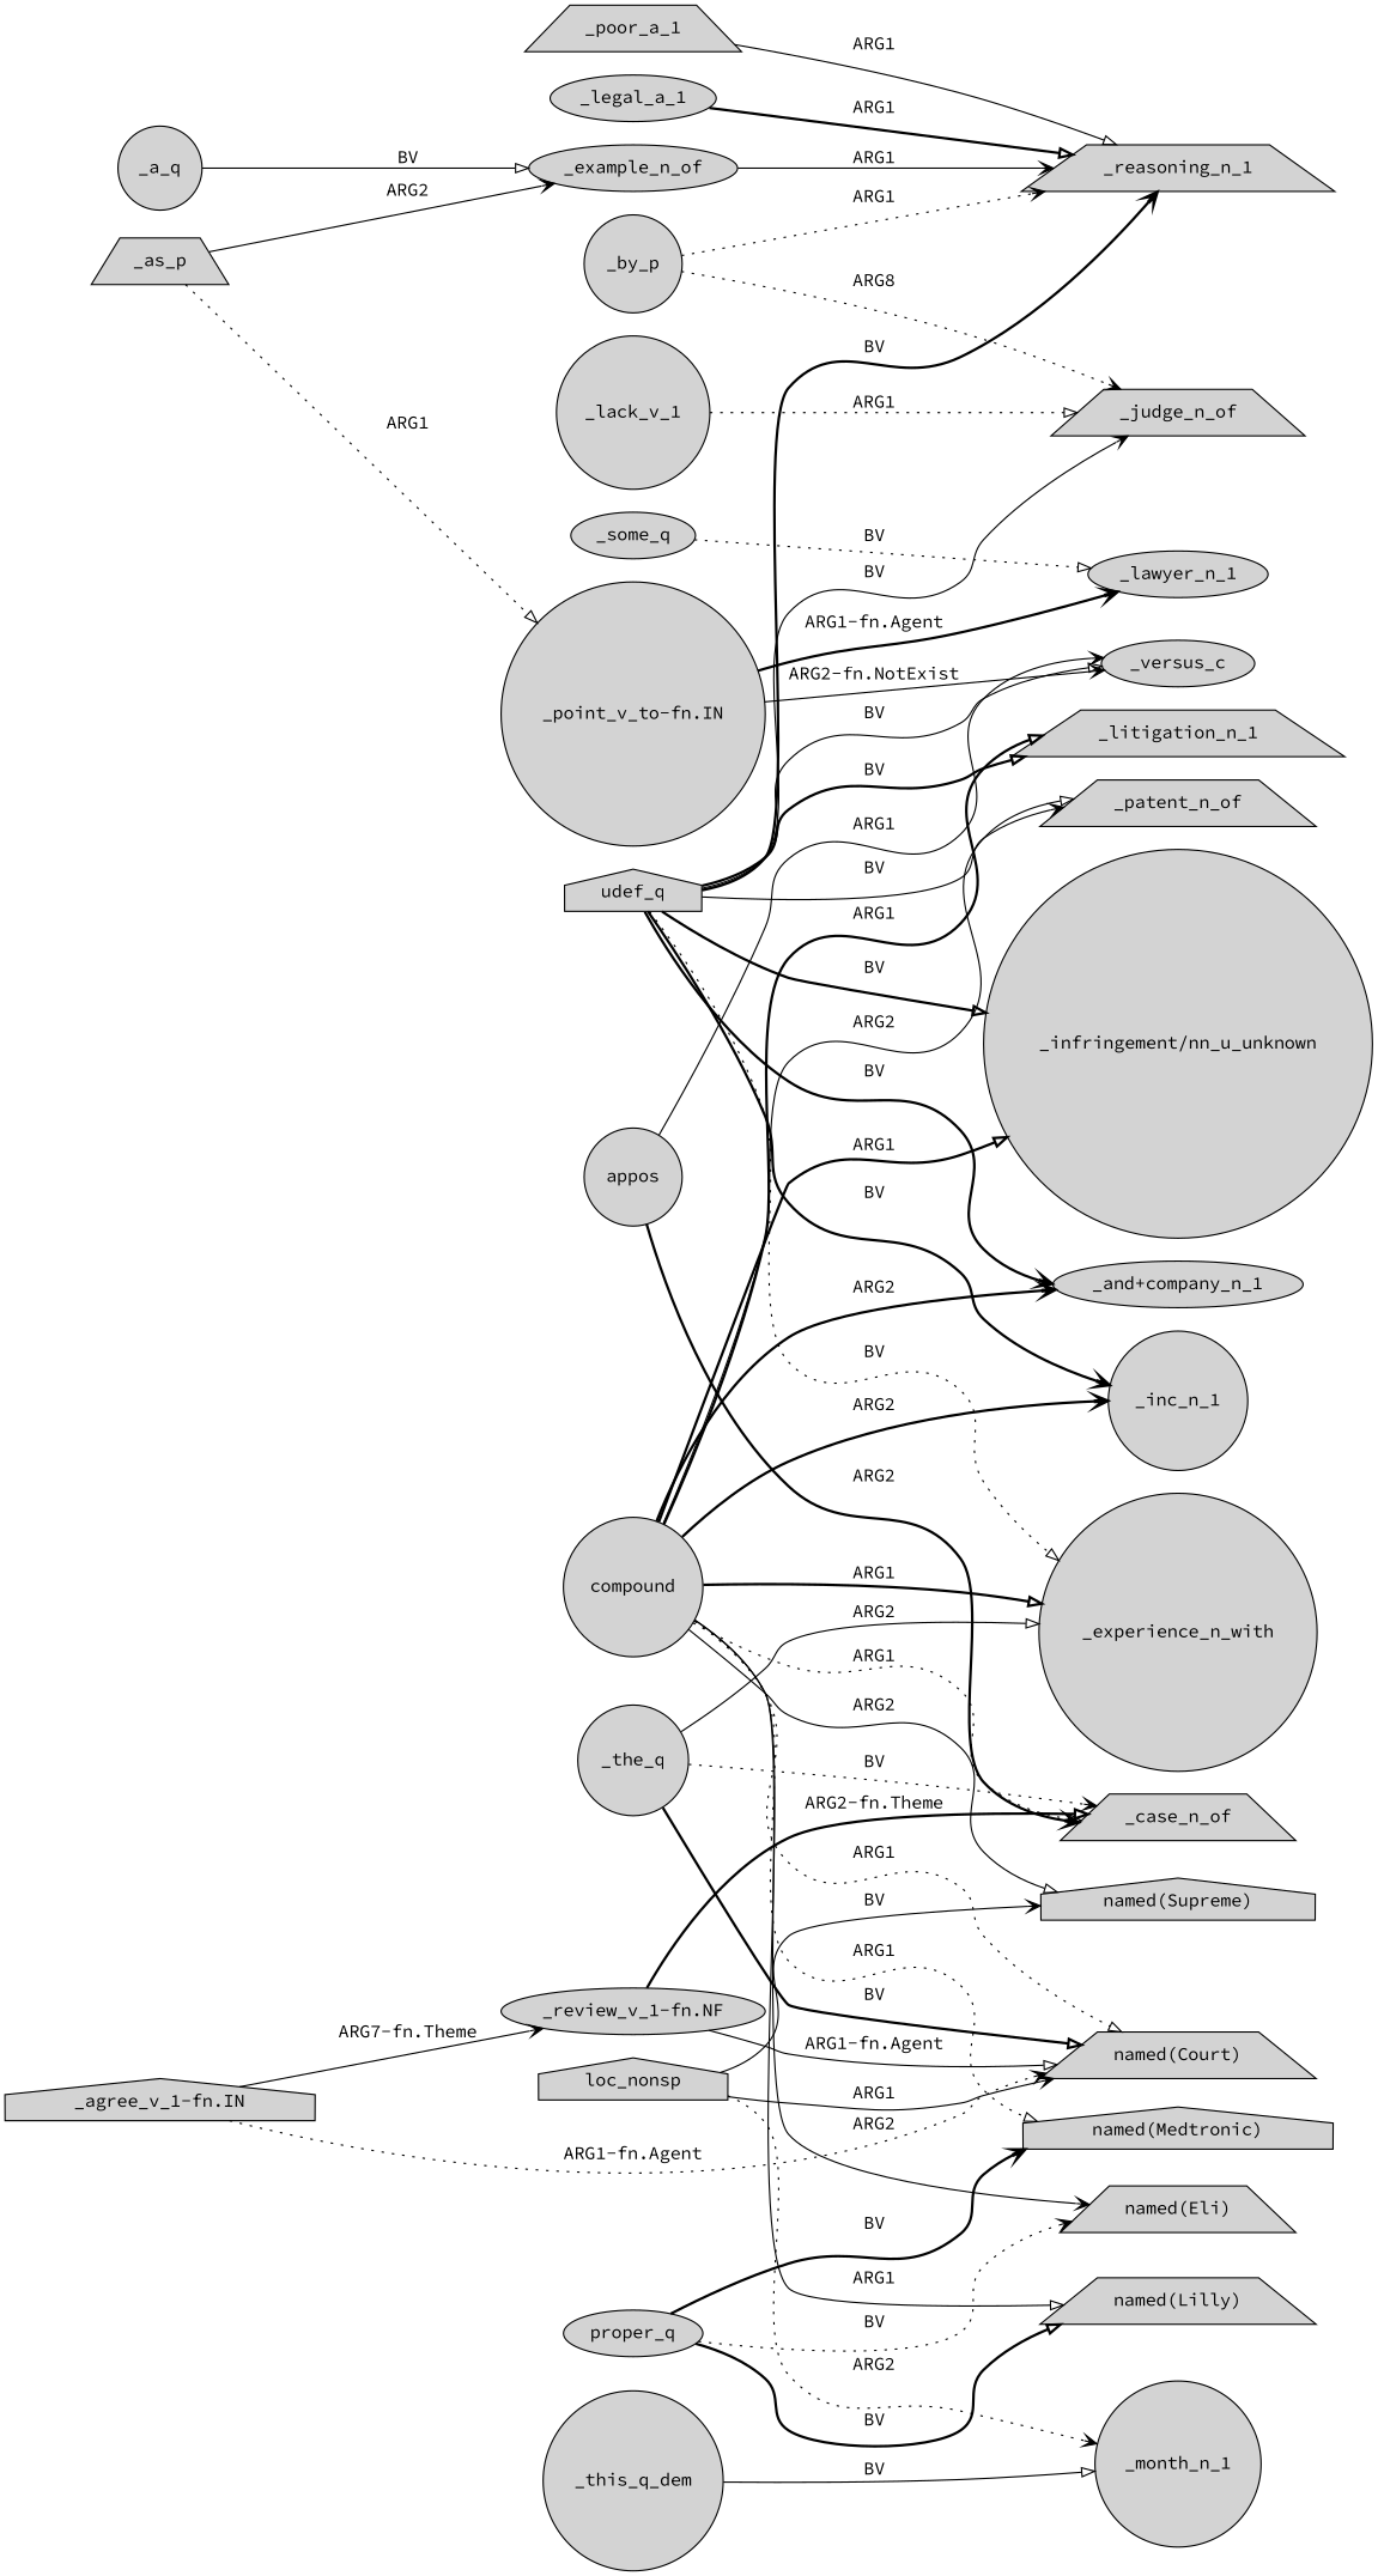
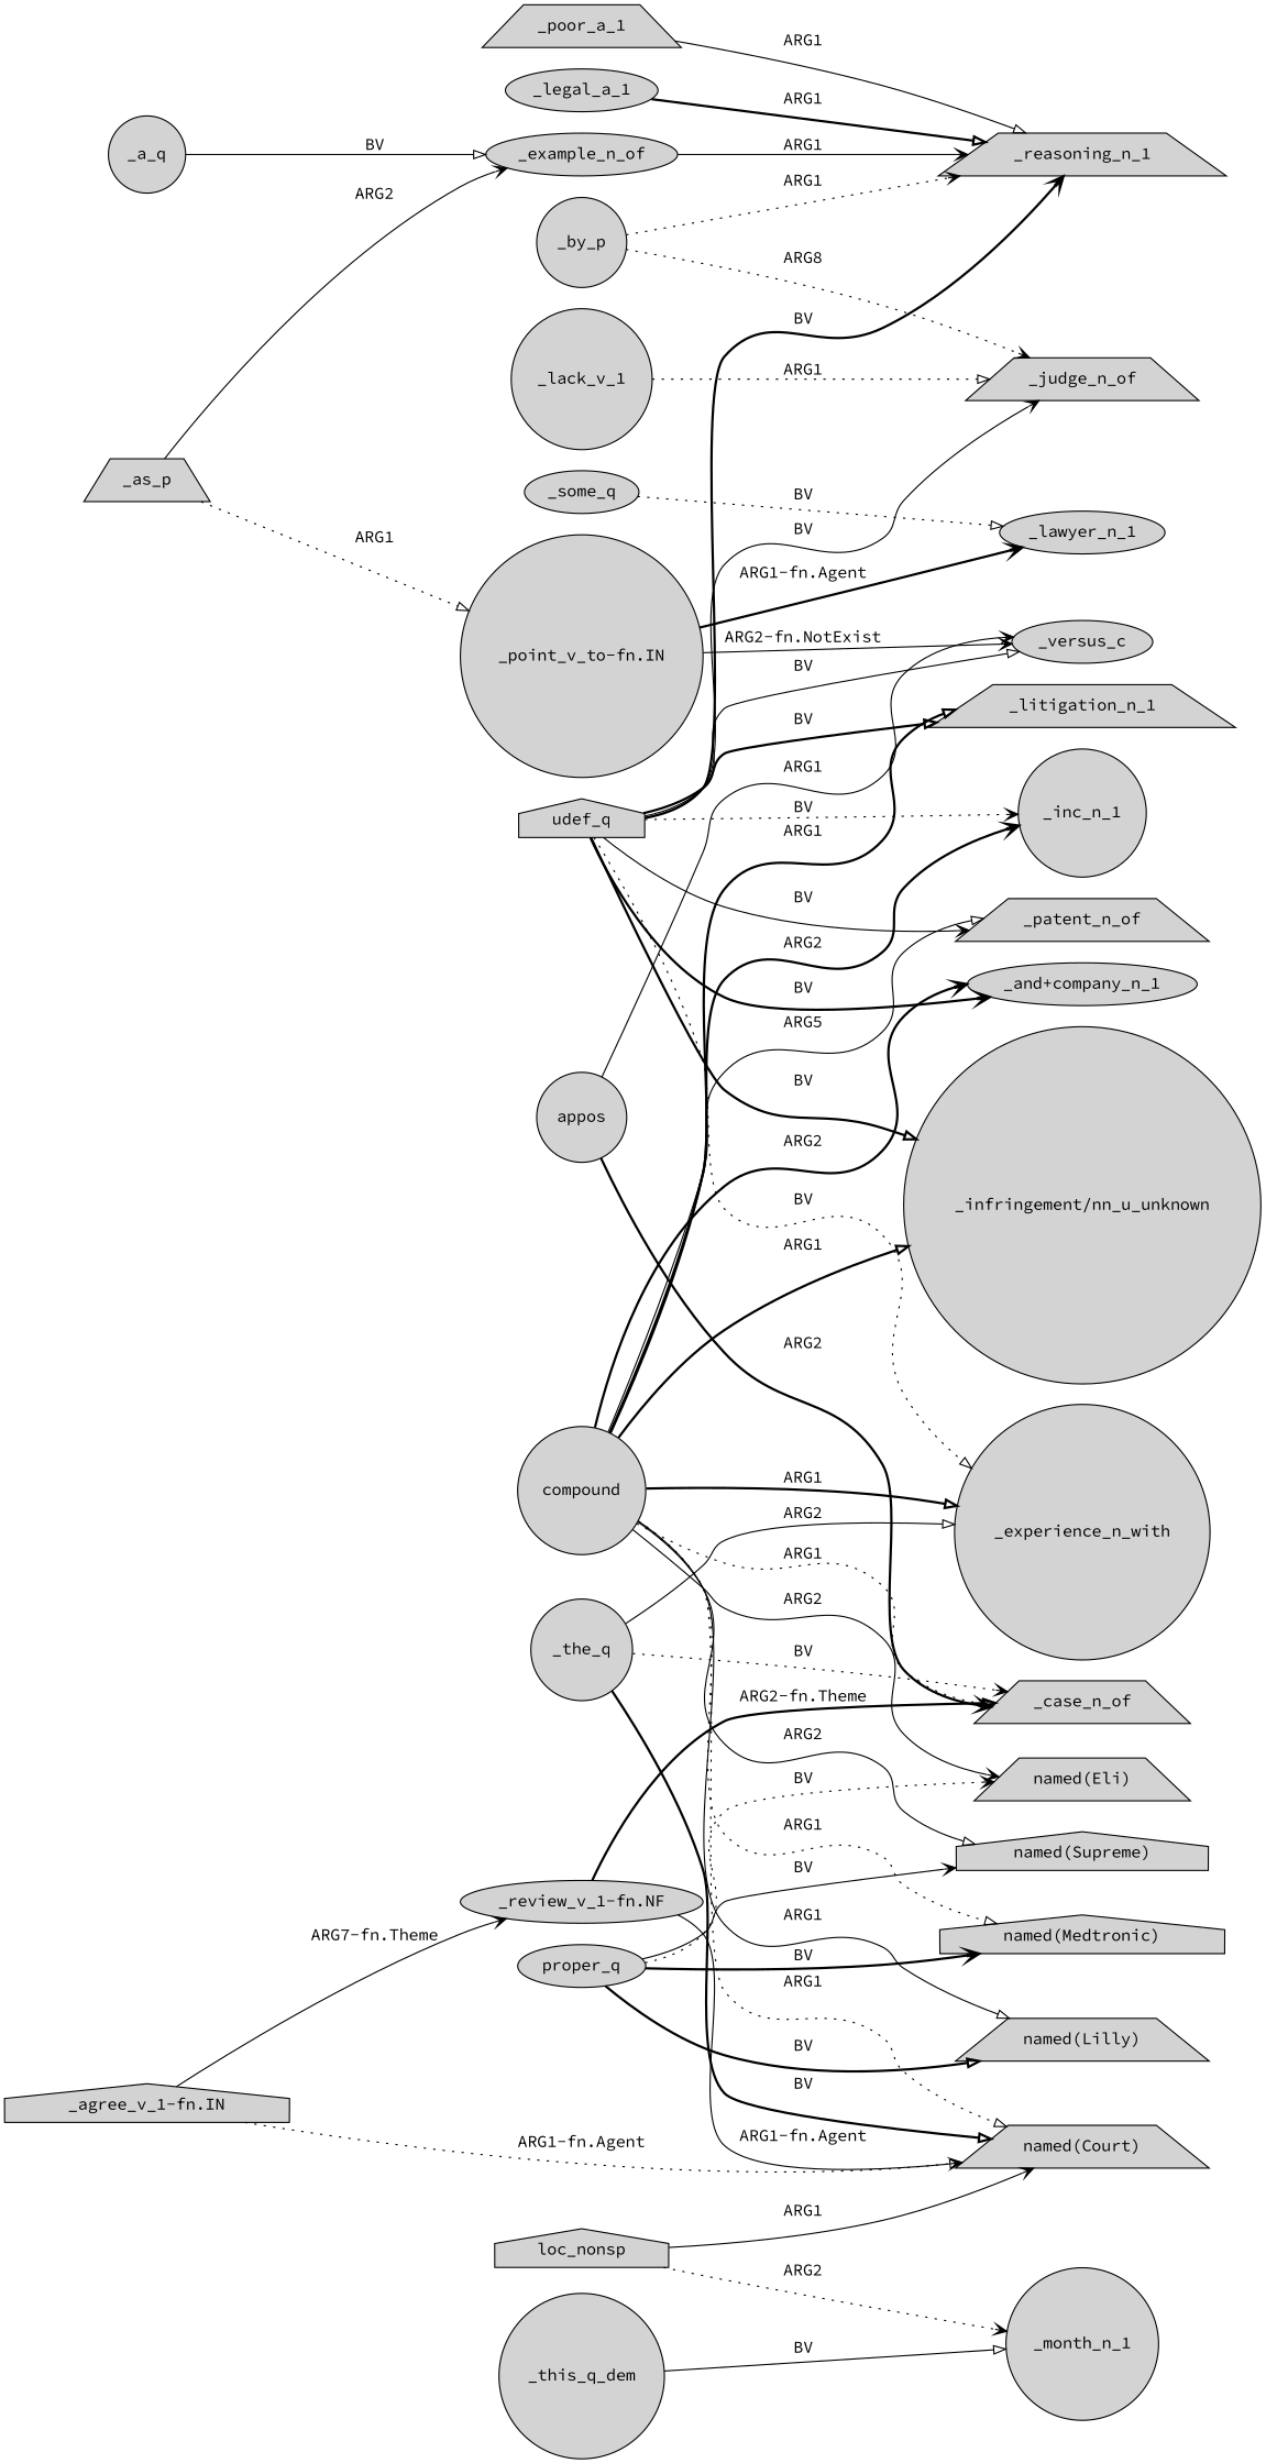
  digraph {
    fontname="Source Code Pro"
    rankdir=LR
    node [fontname="Source Code Pro" shape=circle style=filled]
    edge [arrowhead=onormal fontname="Source Code Pro" style=solid]
    _poor_a_1 [shape=trapezium]
    _reasoning_n_1 [shape=trapezium]
    _litigation_n_1 [shape=trapezium]
    compound
    _inc_n_1
    "named(Court)" [shape=trapezium]
    _case_n_of [shape=trapezium]
    _experience_n_with
    "named(Lilly)" [shape=trapezium]
    "named(Eli)" [shape=trapezium]
    "named(Medtronic)" [shape=house]
    _patent_n_of [shape=trapezium]
    "named(Supreme)" [shape=house]
    "_and+company_n_1" [shape=ellipse]
    "_infringement/nn_u_unknown"
    _judge_n_of [shape=trapezium]
    _lack_v_1
    udef_q [shape=house]
    _versus_c [shape=ellipse]
    "_review_v_1-fn.NF" [shape=ellipse]
    _some_q [shape=ellipse]
    _lawyer_n_1 [shape=ellipse]
    loc_nonsp [shape=house]
    _month_n_1
    _as_p [shape=trapezium]
    "_point_v_to-fn.IN"
    _example_n_of [shape=ellipse]
    _the_q
    _this_q_dem
    _legal_a_1 [shape=ellipse]
    appos
    proper_q [shape=ellipse]
    _by_p
    "_agree_v_1-fn.IN" [shape=house]
    _a_q
    _poor_a_1 -> _reasoning_n_1 [label=ARG1]
    compound -> _litigation_n_1 [label=ARG1 style=bold]
    compound -> _inc_n_1 [arrowhead=vee label=ARG2 style=bold]
    compound -> "named(Court)" [label=ARG1 style=dotted]
    compound -> _case_n_of [label=ARG1 style=dotted]
    compound -> _experience_n_with [label=ARG1 style=bold]
    compound -> "named(Lilly)" [label=ARG1]
    compound -> "named(Eli)" [arrowhead=vee label=ARG2]
    compound -> "named(Medtronic)" [label=ARG1 style=dotted]
-   compound -> _patent_n_of [label=ARG2]
+   compound -> _patent_n_of [label=ARG5]
    compound -> "named(Supreme)" [label=ARG2]
    compound -> "_and+company_n_1" [arrowhead=vee label=ARG2 style=bold]
    compound -> "_infringement/nn_u_unknown" [label=ARG1 style=bold]
    _lack_v_1 -> _judge_n_of [label=ARG1 style=dotted]
    udef_q -> _reasoning_n_1 [arrowhead=vee label=BV style=bold]
    udef_q -> _litigation_n_1 [label=BV style=bold]
-   udef_q -> _inc_n_1 [arrowhead=vee label=BV style=bold]
+   udef_q -> _inc_n_1 [arrowhead=vee label=BV style=dotted]
    udef_q -> _experience_n_with [label=BV style=dotted]
    udef_q -> _patent_n_of [arrowhead=vee label=BV]
    udef_q -> "_and+company_n_1" [arrowhead=vee label=BV style=bold]
    udef_q -> "_infringement/nn_u_unknown" [label=BV style=bold]
    udef_q -> _judge_n_of [arrowhead=vee label=BV]
    udef_q -> _versus_c [label=BV]
    "_review_v_1-fn.NF" -> "named(Court)" [label="ARG1-fn.Agent"]
    "_review_v_1-fn.NF" -> _case_n_of [label="ARG2-fn.Theme" style=bold]
    _some_q -> _lawyer_n_1 [label=BV style=dotted]
    loc_nonsp -> "named(Court)" [arrowhead=vee label=ARG1]
    loc_nonsp -> _month_n_1 [arrowhead=vee label=ARG2 style=dotted]
    _as_p -> "_point_v_to-fn.IN" [label=ARG1 style=dotted]
    _as_p -> _example_n_of [arrowhead=vee label=ARG2]
    "_point_v_to-fn.IN" -> _versus_c [arrowhead=vee label="ARG2-fn.NotExist"]
    "_point_v_to-fn.IN" -> _lawyer_n_1 [arrowhead=vee label="ARG1-fn.Agent" style=bold]
    _example_n_of -> _reasoning_n_1 [arrowhead=vee label=ARG1]
    _the_q -> "named(Court)" [label=BV style=bold]
    _the_q -> _case_n_of [arrowhead=vee label=BV style=dotted]
    _the_q -> _experience_n_with [label=ARG2]
    _this_q_dem -> _month_n_1 [label=BV]
    _legal_a_1 -> _reasoning_n_1 [label=ARG1 style=bold]
    appos -> _case_n_of [arrowhead=vee label=ARG2 style=bold]
    appos -> _versus_c [arrowhead=vee label=ARG1]
    proper_q -> "named(Lilly)" [label=BV style=bold]
    proper_q -> "named(Eli)" [arrowhead=vee label=BV style=dotted]
    proper_q -> "named(Medtronic)" [arrowhead=vee label=BV style=bold]
-   loc_nonsp -> "named(Supreme)" [arrowhead=vee label=BV]
+   proper_q -> "named(Supreme)" [arrowhead=vee label=BV]
    _by_p -> _reasoning_n_1 [arrowhead=vee label=ARG1 style=dotted]
    _by_p -> _judge_n_of [arrowhead=vee label=ARG8 style=dotted]
    "_agree_v_1-fn.IN" -> "named(Court)" [arrowhead=vee label="ARG1-fn.Agent" style=dotted]
    "_agree_v_1-fn.IN" -> "_review_v_1-fn.NF" [arrowhead=vee label="ARG7-fn.Theme"]
    _a_q -> _example_n_of [label=BV]
  }
